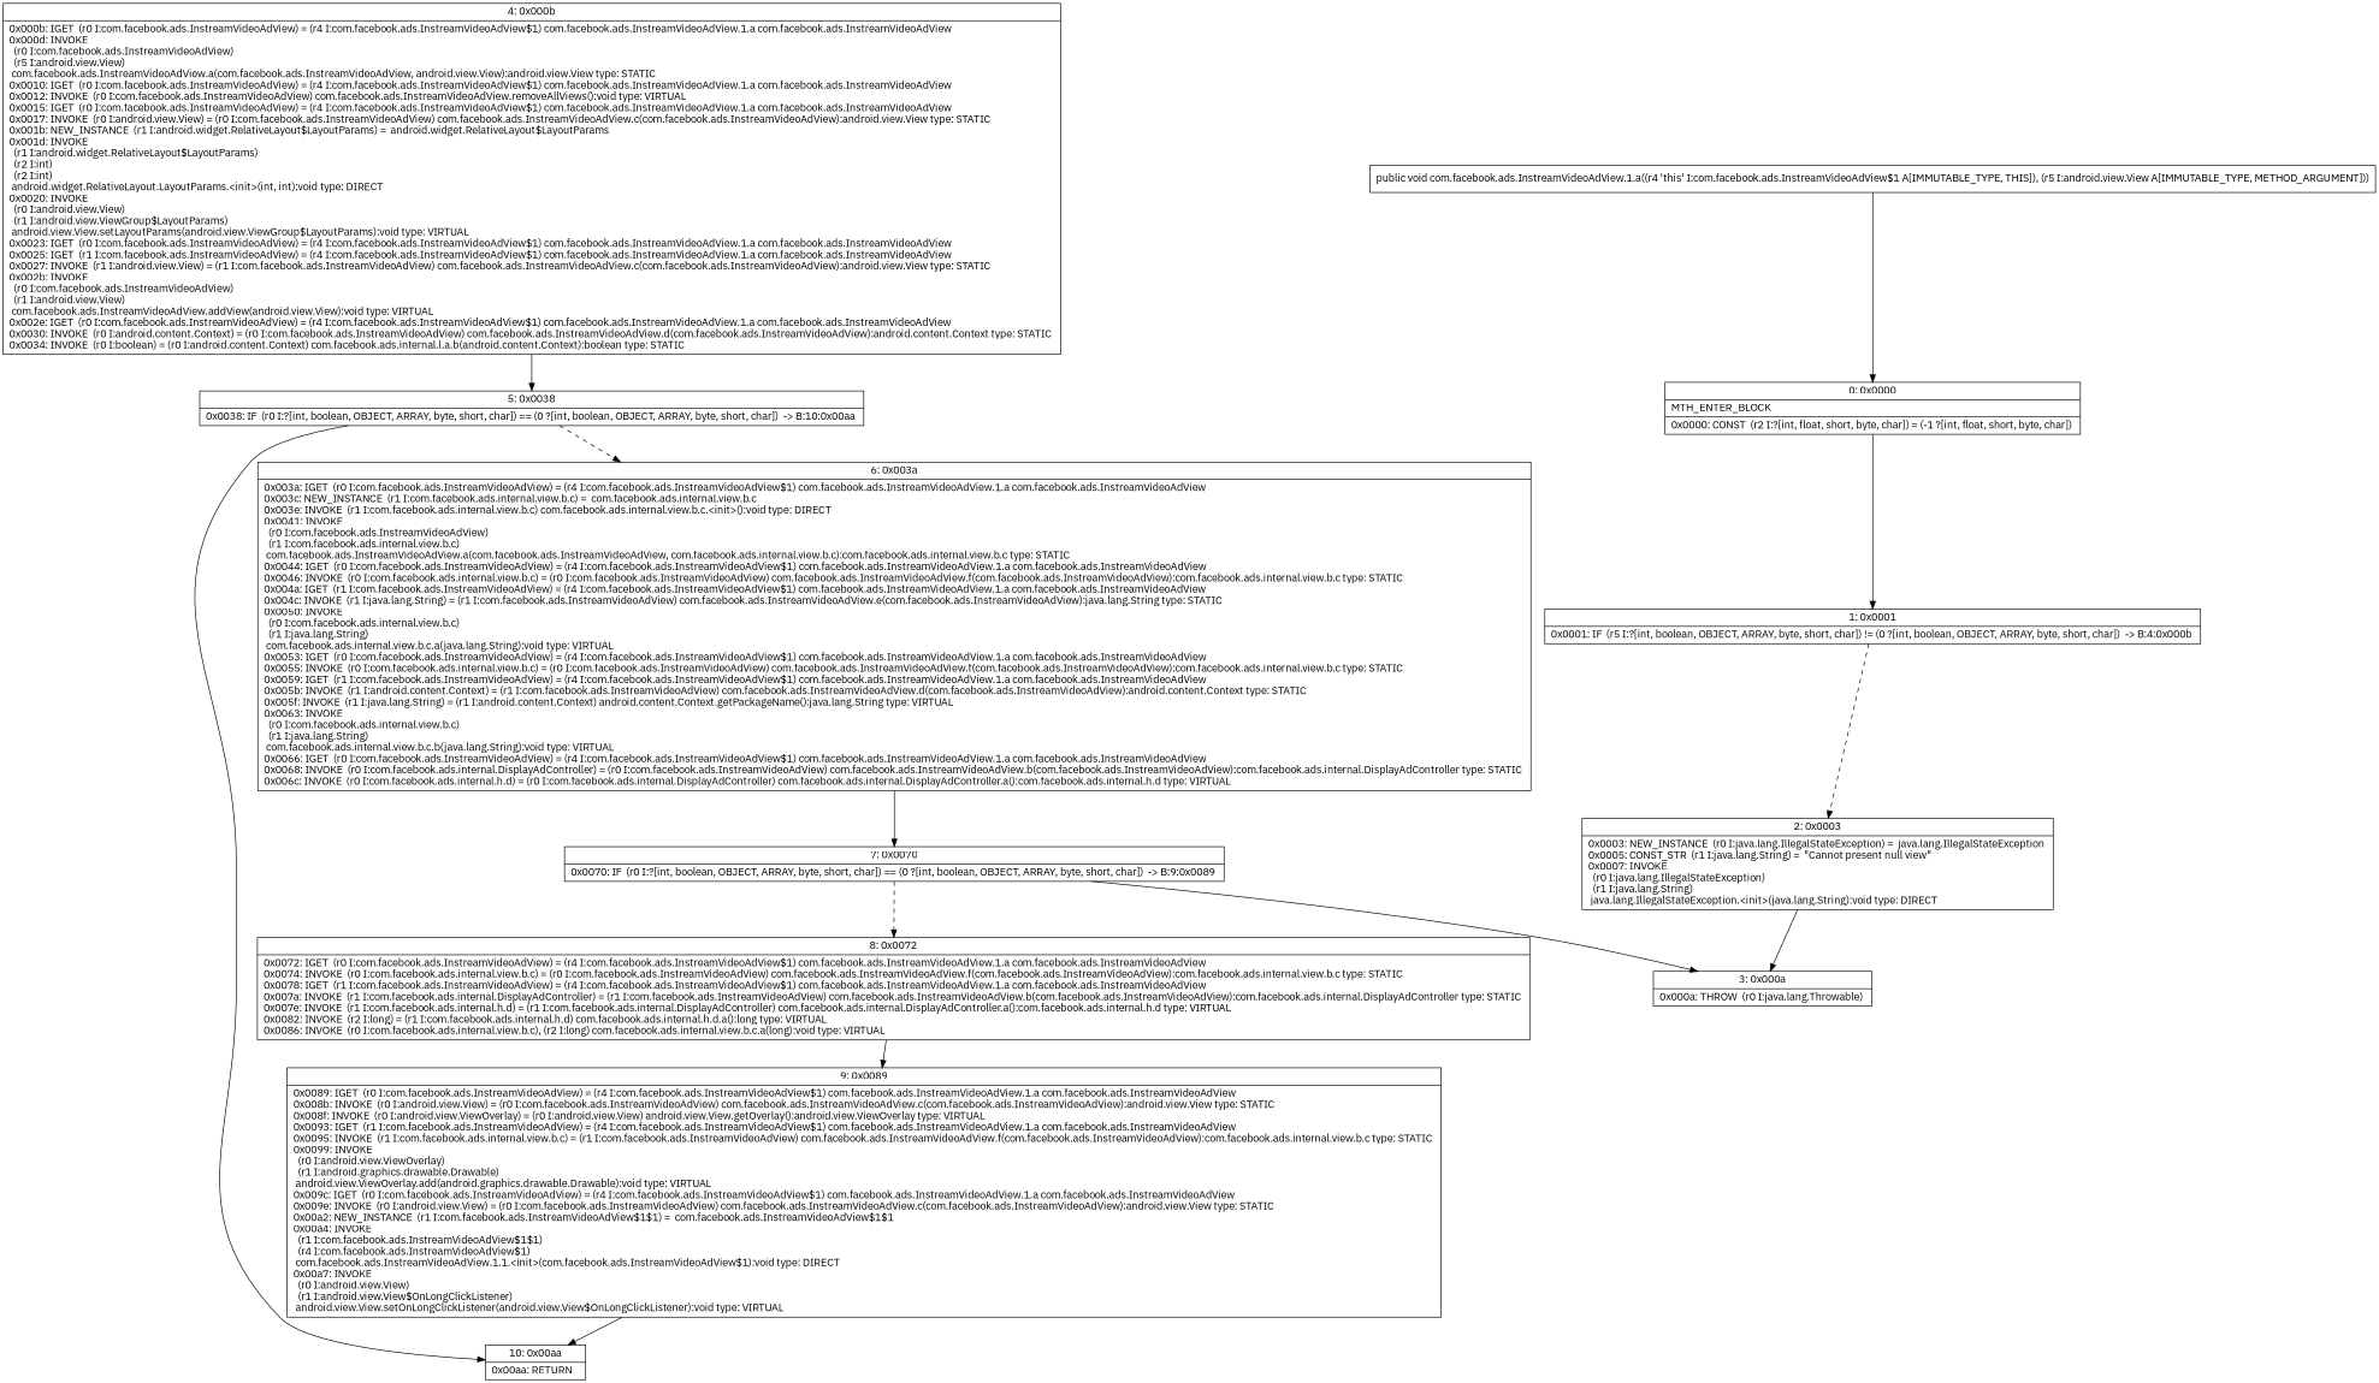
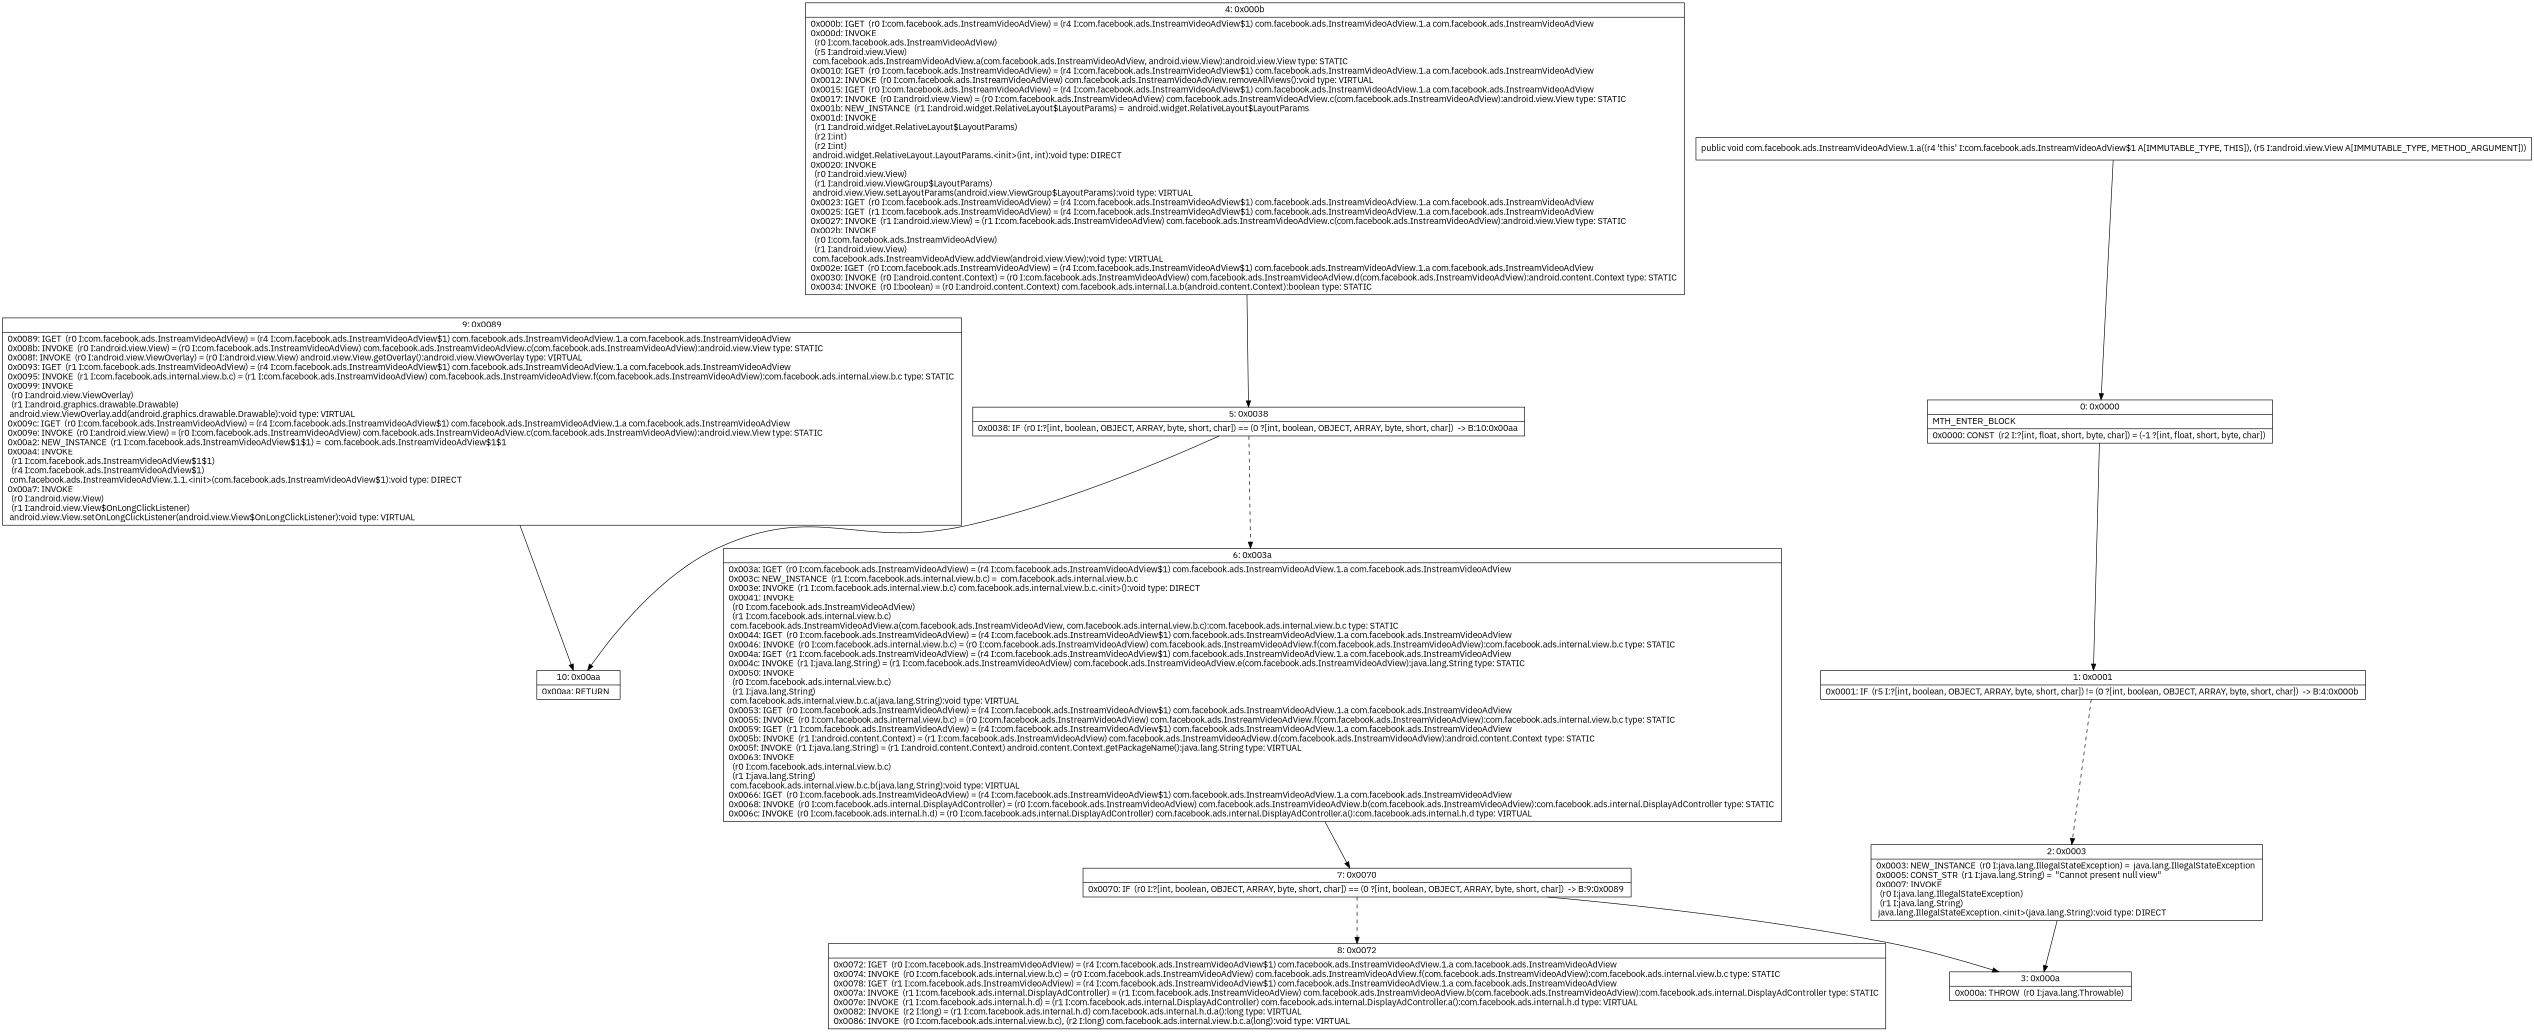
  digraph {
    fontname="IBM Plex Sans"
    node [fontname="IBM Plex Sans" shape=record]
    edge [fontname="IBM Plex Sans"]
    n1 [label="{0\:\ 0x0000|MTH_ENTER_BLOCK\l|0x0000: CONST  (r2 I:?[int, float, short, byte, char]) = (\-1 ?[int, float, short, byte, char]) \l}"]
    n2 [label="{1\:\ 0x0001|0x0001: IF  (r5 I:?[int, boolean, OBJECT, ARRAY, byte, short, char]) != (0 ?[int, boolean, OBJECT, ARRAY, byte, short, char])  \-\> B:4:0x000b \l}"]
    n3 [label="{2\:\ 0x0003|0x0003: NEW_INSTANCE  (r0 I:java.lang.IllegalStateException) =  java.lang.IllegalStateException \l0x0005: CONST_STR  (r1 I:java.lang.String) =  \"Cannot present null view\" \l0x0007: INVOKE  \l  (r0 I:java.lang.IllegalStateException)\l  (r1 I:java.lang.String)\l java.lang.IllegalStateException.\<init\>(java.lang.String):void type: DIRECT \l}"]
    n4 [label="{3\:\ 0x000a|0x000a: THROW  (r0 I:java.lang.Throwable) \l}"]
    n5 [label="{4\:\ 0x000b|0x000b: IGET  (r0 I:com.facebook.ads.InstreamVideoAdView) = (r4 I:com.facebook.ads.InstreamVideoAdView$1) com.facebook.ads.InstreamVideoAdView.1.a com.facebook.ads.InstreamVideoAdView \l0x000d: INVOKE  \l  (r0 I:com.facebook.ads.InstreamVideoAdView)\l  (r5 I:android.view.View)\l com.facebook.ads.InstreamVideoAdView.a(com.facebook.ads.InstreamVideoAdView, android.view.View):android.view.View type: STATIC \l0x0010: IGET  (r0 I:com.facebook.ads.InstreamVideoAdView) = (r4 I:com.facebook.ads.InstreamVideoAdView$1) com.facebook.ads.InstreamVideoAdView.1.a com.facebook.ads.InstreamVideoAdView \l0x0012: INVOKE  (r0 I:com.facebook.ads.InstreamVideoAdView) com.facebook.ads.InstreamVideoAdView.removeAllViews():void type: VIRTUAL \l0x0015: IGET  (r0 I:com.facebook.ads.InstreamVideoAdView) = (r4 I:com.facebook.ads.InstreamVideoAdView$1) com.facebook.ads.InstreamVideoAdView.1.a com.facebook.ads.InstreamVideoAdView \l0x0017: INVOKE  (r0 I:android.view.View) = (r0 I:com.facebook.ads.InstreamVideoAdView) com.facebook.ads.InstreamVideoAdView.c(com.facebook.ads.InstreamVideoAdView):android.view.View type: STATIC \l0x001b: NEW_INSTANCE  (r1 I:android.widget.RelativeLayout$LayoutParams) =  android.widget.RelativeLayout$LayoutParams \l0x001d: INVOKE  \l  (r1 I:android.widget.RelativeLayout$LayoutParams)\l  (r2 I:int)\l  (r2 I:int)\l android.widget.RelativeLayout.LayoutParams.\<init\>(int, int):void type: DIRECT \l0x0020: INVOKE  \l  (r0 I:android.view.View)\l  (r1 I:android.view.ViewGroup$LayoutParams)\l android.view.View.setLayoutParams(android.view.ViewGroup$LayoutParams):void type: VIRTUAL \l0x0023: IGET  (r0 I:com.facebook.ads.InstreamVideoAdView) = (r4 I:com.facebook.ads.InstreamVideoAdView$1) com.facebook.ads.InstreamVideoAdView.1.a com.facebook.ads.InstreamVideoAdView \l0x0025: IGET  (r1 I:com.facebook.ads.InstreamVideoAdView) = (r4 I:com.facebook.ads.InstreamVideoAdView$1) com.facebook.ads.InstreamVideoAdView.1.a com.facebook.ads.InstreamVideoAdView \l0x0027: INVOKE  (r1 I:android.view.View) = (r1 I:com.facebook.ads.InstreamVideoAdView) com.facebook.ads.InstreamVideoAdView.c(com.facebook.ads.InstreamVideoAdView):android.view.View type: STATIC \l0x002b: INVOKE  \l  (r0 I:com.facebook.ads.InstreamVideoAdView)\l  (r1 I:android.view.View)\l com.facebook.ads.InstreamVideoAdView.addView(android.view.View):void type: VIRTUAL \l0x002e: IGET  (r0 I:com.facebook.ads.InstreamVideoAdView) = (r4 I:com.facebook.ads.InstreamVideoAdView$1) com.facebook.ads.InstreamVideoAdView.1.a com.facebook.ads.InstreamVideoAdView \l0x0030: INVOKE  (r0 I:android.content.Context) = (r0 I:com.facebook.ads.InstreamVideoAdView) com.facebook.ads.InstreamVideoAdView.d(com.facebook.ads.InstreamVideoAdView):android.content.Context type: STATIC \l0x0034: INVOKE  (r0 I:boolean) = (r0 I:android.content.Context) com.facebook.ads.internal.l.a.b(android.content.Context):boolean type: STATIC \l}"]
    n6 [label="{5\:\ 0x0038|0x0038: IF  (r0 I:?[int, boolean, OBJECT, ARRAY, byte, short, char]) == (0 ?[int, boolean, OBJECT, ARRAY, byte, short, char])  \-\> B:10:0x00aa \l}"]
    n7 [label="{6\:\ 0x003a|0x003a: IGET  (r0 I:com.facebook.ads.InstreamVideoAdView) = (r4 I:com.facebook.ads.InstreamVideoAdView$1) com.facebook.ads.InstreamVideoAdView.1.a com.facebook.ads.InstreamVideoAdView \l0x003c: NEW_INSTANCE  (r1 I:com.facebook.ads.internal.view.b.c) =  com.facebook.ads.internal.view.b.c \l0x003e: INVOKE  (r1 I:com.facebook.ads.internal.view.b.c) com.facebook.ads.internal.view.b.c.\<init\>():void type: DIRECT \l0x0041: INVOKE  \l  (r0 I:com.facebook.ads.InstreamVideoAdView)\l  (r1 I:com.facebook.ads.internal.view.b.c)\l com.facebook.ads.InstreamVideoAdView.a(com.facebook.ads.InstreamVideoAdView, com.facebook.ads.internal.view.b.c):com.facebook.ads.internal.view.b.c type: STATIC \l0x0044: IGET  (r0 I:com.facebook.ads.InstreamVideoAdView) = (r4 I:com.facebook.ads.InstreamVideoAdView$1) com.facebook.ads.InstreamVideoAdView.1.a com.facebook.ads.InstreamVideoAdView \l0x0046: INVOKE  (r0 I:com.facebook.ads.internal.view.b.c) = (r0 I:com.facebook.ads.InstreamVideoAdView) com.facebook.ads.InstreamVideoAdView.f(com.facebook.ads.InstreamVideoAdView):com.facebook.ads.internal.view.b.c type: STATIC \l0x004a: IGET  (r1 I:com.facebook.ads.InstreamVideoAdView) = (r4 I:com.facebook.ads.InstreamVideoAdView$1) com.facebook.ads.InstreamVideoAdView.1.a com.facebook.ads.InstreamVideoAdView \l0x004c: INVOKE  (r1 I:java.lang.String) = (r1 I:com.facebook.ads.InstreamVideoAdView) com.facebook.ads.InstreamVideoAdView.e(com.facebook.ads.InstreamVideoAdView):java.lang.String type: STATIC \l0x0050: INVOKE  \l  (r0 I:com.facebook.ads.internal.view.b.c)\l  (r1 I:java.lang.String)\l com.facebook.ads.internal.view.b.c.a(java.lang.String):void type: VIRTUAL \l0x0053: IGET  (r0 I:com.facebook.ads.InstreamVideoAdView) = (r4 I:com.facebook.ads.InstreamVideoAdView$1) com.facebook.ads.InstreamVideoAdView.1.a com.facebook.ads.InstreamVideoAdView \l0x0055: INVOKE  (r0 I:com.facebook.ads.internal.view.b.c) = (r0 I:com.facebook.ads.InstreamVideoAdView) com.facebook.ads.InstreamVideoAdView.f(com.facebook.ads.InstreamVideoAdView):com.facebook.ads.internal.view.b.c type: STATIC \l0x0059: IGET  (r1 I:com.facebook.ads.InstreamVideoAdView) = (r4 I:com.facebook.ads.InstreamVideoAdView$1) com.facebook.ads.InstreamVideoAdView.1.a com.facebook.ads.InstreamVideoAdView \l0x005b: INVOKE  (r1 I:android.content.Context) = (r1 I:com.facebook.ads.InstreamVideoAdView) com.facebook.ads.InstreamVideoAdView.d(com.facebook.ads.InstreamVideoAdView):android.content.Context type: STATIC \l0x005f: INVOKE  (r1 I:java.lang.String) = (r1 I:android.content.Context) android.content.Context.getPackageName():java.lang.String type: VIRTUAL \l0x0063: INVOKE  \l  (r0 I:com.facebook.ads.internal.view.b.c)\l  (r1 I:java.lang.String)\l com.facebook.ads.internal.view.b.c.b(java.lang.String):void type: VIRTUAL \l0x0066: IGET  (r0 I:com.facebook.ads.InstreamVideoAdView) = (r4 I:com.facebook.ads.InstreamVideoAdView$1) com.facebook.ads.InstreamVideoAdView.1.a com.facebook.ads.InstreamVideoAdView \l0x0068: INVOKE  (r0 I:com.facebook.ads.internal.DisplayAdController) = (r0 I:com.facebook.ads.InstreamVideoAdView) com.facebook.ads.InstreamVideoAdView.b(com.facebook.ads.InstreamVideoAdView):com.facebook.ads.internal.DisplayAdController type: STATIC \l0x006c: INVOKE  (r0 I:com.facebook.ads.internal.h.d) = (r0 I:com.facebook.ads.internal.DisplayAdController) com.facebook.ads.internal.DisplayAdController.a():com.facebook.ads.internal.h.d type: VIRTUAL \l}"]
    n8 [label="{10\:\ 0x00aa|0x00aa: RETURN   \l}"]
    n9 [label="{7\:\ 0x0070|0x0070: IF  (r0 I:?[int, boolean, OBJECT, ARRAY, byte, short, char]) == (0 ?[int, boolean, OBJECT, ARRAY, byte, short, char])  \-\> B:9:0x0089 \l}"]
    n10 [label="{8\:\ 0x0072|0x0072: IGET  (r0 I:com.facebook.ads.InstreamVideoAdView) = (r4 I:com.facebook.ads.InstreamVideoAdView$1) com.facebook.ads.InstreamVideoAdView.1.a com.facebook.ads.InstreamVideoAdView \l0x0074: INVOKE  (r0 I:com.facebook.ads.internal.view.b.c) = (r0 I:com.facebook.ads.InstreamVideoAdView) com.facebook.ads.InstreamVideoAdView.f(com.facebook.ads.InstreamVideoAdView):com.facebook.ads.internal.view.b.c type: STATIC \l0x0078: IGET  (r1 I:com.facebook.ads.InstreamVideoAdView) = (r4 I:com.facebook.ads.InstreamVideoAdView$1) com.facebook.ads.InstreamVideoAdView.1.a com.facebook.ads.InstreamVideoAdView \l0x007a: INVOKE  (r1 I:com.facebook.ads.internal.DisplayAdController) = (r1 I:com.facebook.ads.InstreamVideoAdView) com.facebook.ads.InstreamVideoAdView.b(com.facebook.ads.InstreamVideoAdView):com.facebook.ads.internal.DisplayAdController type: STATIC \l0x007e: INVOKE  (r1 I:com.facebook.ads.internal.h.d) = (r1 I:com.facebook.ads.internal.DisplayAdController) com.facebook.ads.internal.DisplayAdController.a():com.facebook.ads.internal.h.d type: VIRTUAL \l0x0082: INVOKE  (r2 I:long) = (r1 I:com.facebook.ads.internal.h.d) com.facebook.ads.internal.h.d.a():long type: VIRTUAL \l0x0086: INVOKE  (r0 I:com.facebook.ads.internal.view.b.c), (r2 I:long) com.facebook.ads.internal.view.b.c.a(long):void type: VIRTUAL \l}"]
    n11 [label="{9\:\ 0x0089|0x0089: IGET  (r0 I:com.facebook.ads.InstreamVideoAdView) = (r4 I:com.facebook.ads.InstreamVideoAdView$1) com.facebook.ads.InstreamVideoAdView.1.a com.facebook.ads.InstreamVideoAdView \l0x008b: INVOKE  (r0 I:android.view.View) = (r0 I:com.facebook.ads.InstreamVideoAdView) com.facebook.ads.InstreamVideoAdView.c(com.facebook.ads.InstreamVideoAdView):android.view.View type: STATIC \l0x008f: INVOKE  (r0 I:android.view.ViewOverlay) = (r0 I:android.view.View) android.view.View.getOverlay():android.view.ViewOverlay type: VIRTUAL \l0x0093: IGET  (r1 I:com.facebook.ads.InstreamVideoAdView) = (r4 I:com.facebook.ads.InstreamVideoAdView$1) com.facebook.ads.InstreamVideoAdView.1.a com.facebook.ads.InstreamVideoAdView \l0x0095: INVOKE  (r1 I:com.facebook.ads.internal.view.b.c) = (r1 I:com.facebook.ads.InstreamVideoAdView) com.facebook.ads.InstreamVideoAdView.f(com.facebook.ads.InstreamVideoAdView):com.facebook.ads.internal.view.b.c type: STATIC \l0x0099: INVOKE  \l  (r0 I:android.view.ViewOverlay)\l  (r1 I:android.graphics.drawable.Drawable)\l android.view.ViewOverlay.add(android.graphics.drawable.Drawable):void type: VIRTUAL \l0x009c: IGET  (r0 I:com.facebook.ads.InstreamVideoAdView) = (r4 I:com.facebook.ads.InstreamVideoAdView$1) com.facebook.ads.InstreamVideoAdView.1.a com.facebook.ads.InstreamVideoAdView \l0x009e: INVOKE  (r0 I:android.view.View) = (r0 I:com.facebook.ads.InstreamVideoAdView) com.facebook.ads.InstreamVideoAdView.c(com.facebook.ads.InstreamVideoAdView):android.view.View type: STATIC \l0x00a2: NEW_INSTANCE  (r1 I:com.facebook.ads.InstreamVideoAdView$1$1) =  com.facebook.ads.InstreamVideoAdView$1$1 \l0x00a4: INVOKE  \l  (r1 I:com.facebook.ads.InstreamVideoAdView$1$1)\l  (r4 I:com.facebook.ads.InstreamVideoAdView$1)\l com.facebook.ads.InstreamVideoAdView.1.1.\<init\>(com.facebook.ads.InstreamVideoAdView$1):void type: DIRECT \l0x00a7: INVOKE  \l  (r0 I:android.view.View)\l  (r1 I:android.view.View$OnLongClickListener)\l android.view.View.setOnLongClickListener(android.view.View$OnLongClickListener):void type: VIRTUAL \l}"]
    n12 [label="{public void com.facebook.ads.InstreamVideoAdView.1.a((r4 'this' I:com.facebook.ads.InstreamVideoAdView$1 A[IMMUTABLE_TYPE, THIS]), (r5 I:android.view.View A[IMMUTABLE_TYPE, METHOD_ARGUMENT])) }"]
    n1 -> n2
    n2 -> n3 [style=dashed]
    n3 -> n4
    n5 -> n6
    n6 -> n7 [style=dashed]
    n6 -> n8
    n7 -> n9
    n9 -> n4
    n9 -> n10 [style=dashed]
-   n10 -> n11
    n11 -> n8
    n12 -> n1
  }
